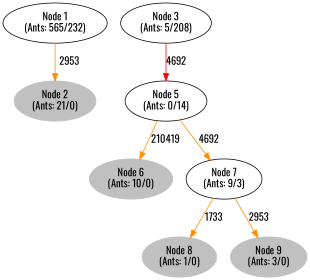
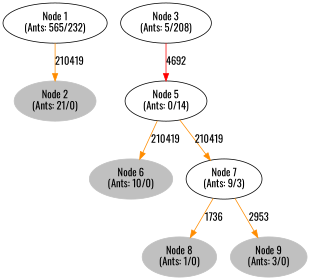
  digraph {
    fontname=Oswald
    node [fontname=Oswald]
    edge [color=darkorange fontname=Oswald]
    "Node 1\n(Ants: 565/232)"
    "Node 2\n(Ants: 21/0)" [color=gray style=filled]
    "Node 3\n(Ants: 5/208)"
    "Node 5\n(Ants: 0/14)"
    "Node 6\n(Ants: 10/0)" [color=gray style=filled]
    "Node 7\n(Ants: 9/3)"
    "Node 8\n(Ants: 1/0)" [color=gray style=filled]
    "Node 9\n(Ants: 3/0)" [color=gray style=filled]
-   "Node 1\n(Ants: 565/232)" -> "Node 2\n(Ants: 21/0)" [label=2953]
+   "Node 1\n(Ants: 565/232)" -> "Node 2\n(Ants: 21/0)" [label=210419]
    "Node 3\n(Ants: 5/208)" -> "Node 5\n(Ants: 0/14)" [color=red label=4692]
    "Node 5\n(Ants: 0/14)" -> "Node 6\n(Ants: 10/0)" [label=210419]
-   "Node 5\n(Ants: 0/14)" -> "Node 7\n(Ants: 9/3)" [label=4692]
-   "Node 7\n(Ants: 9/3)" -> "Node 8\n(Ants: 1/0)" [label=1733]
+   "Node 5\n(Ants: 0/14)" -> "Node 7\n(Ants: 9/3)" [label=210419]
+   "Node 7\n(Ants: 9/3)" -> "Node 8\n(Ants: 1/0)" [label=1736]
    "Node 7\n(Ants: 9/3)" -> "Node 9\n(Ants: 3/0)" [label=2953]
  }
